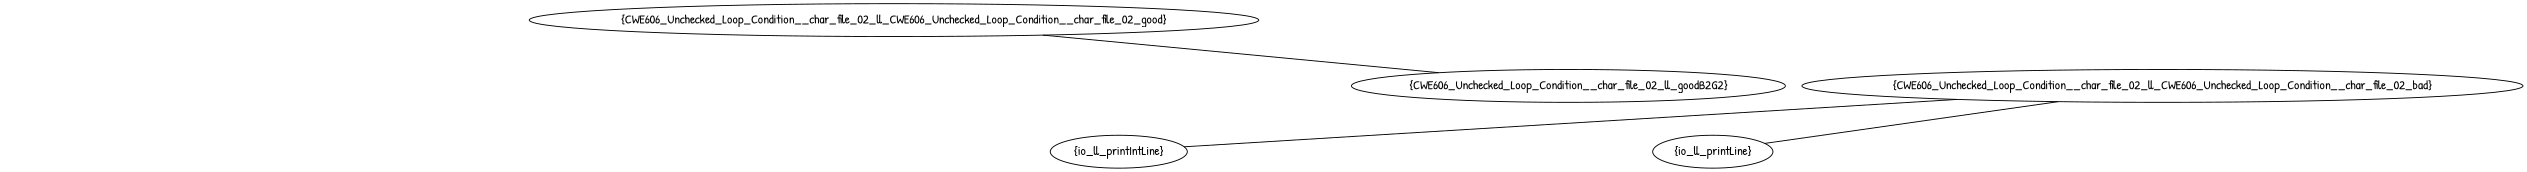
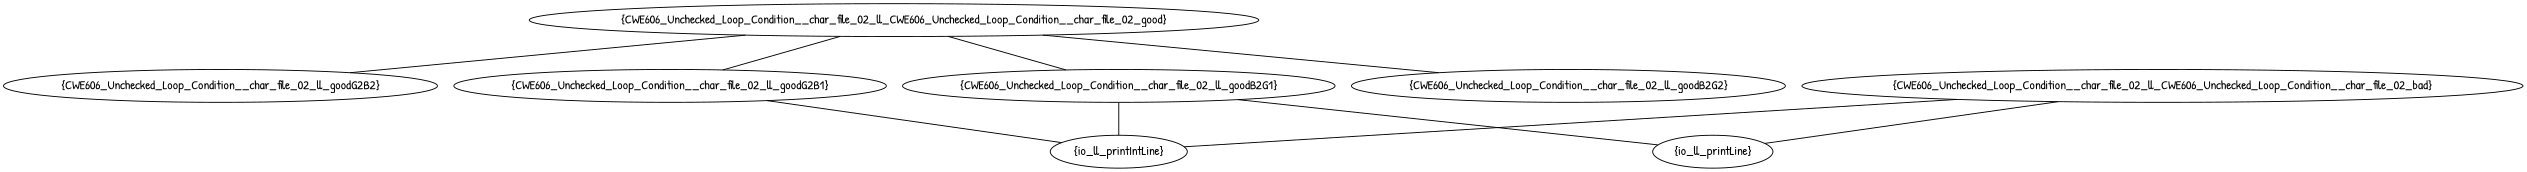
  graph {
    fontname="Patrick Hand"
    node [fontname="Patrick Hand"]
    edge [fontname="Patrick Hand"]
    n1 [label="{CWE606_Unchecked_Loop_Condition__char_file_02_ll_CWE606_Unchecked_Loop_Condition__char_file_02_good}"]
+   n2 [label="{CWE606_Unchecked_Loop_Condition__char_file_02_ll_goodB2G1}"]
    n3 [label="{CWE606_Unchecked_Loop_Condition__char_file_02_ll_goodB2G2}"]
+   n4 [label="{CWE606_Unchecked_Loop_Condition__char_file_02_ll_goodG2B1}"]
+   n5 [label="{CWE606_Unchecked_Loop_Condition__char_file_02_ll_goodG2B2}"]
    n6 [label="{io_ll_printIntLine}"]
    n7 [label="{io_ll_printLine}"]
    n8 [label="{CWE606_Unchecked_Loop_Condition__char_file_02_ll_CWE606_Unchecked_Loop_Condition__char_file_02_bad}"]
+   n1 -- n2
    n1 -- n3
+   n1 -- n4
+   n1 -- n5
+   n2 -- n6
+   n2 -- n7
+   n4 -- n6
    n8 -- n6
    n8 -- n7
  }
